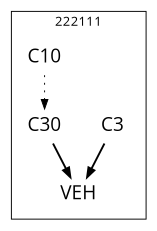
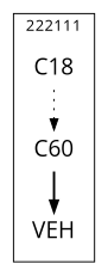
  strict digraph {
    fontname="Open Sans"
    node [fontname="Open Sans" fontsize=20 shape=plaintext]
    edge [fontname="Open Sans" style=bold]
    n1 [label=VEH]
-   n2 [label=C3]
-   n3 [label=C10]
-   n4 [label=C30]
+   n3 [label=C18]
+   n4 [label=C60]
    subgraph cluster_1 {
      label=222111
      labeldoc=t
      n1
-     n2
      n3
      n4
    }
-   n2 -> n1
    n3 -> n4 [style=dotted]
    n4 -> n1
  }
